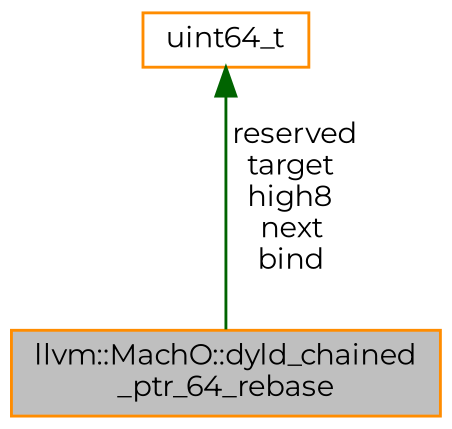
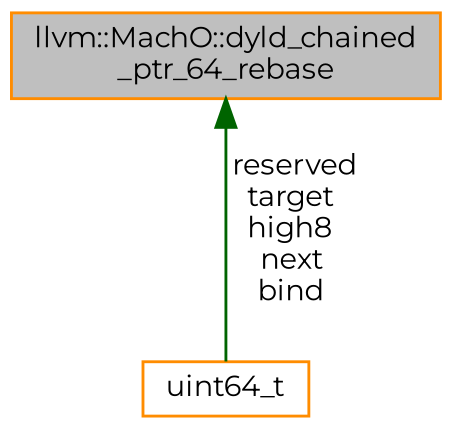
  digraph {
    fontname=Montserrat
    node [color=darkorange fontname=Montserrat fontsize=10 shape=record]
    n1 [fillcolor=grey75 fontcolor=black height=0.2 label="llvm::MachO::dyld_chained\l_ptr_64_rebase" style=filled width=0.4]
    n2 [height=0.2 label=uint64_t width=0.4]
-   n2 -> n1 [color=darkgreen dir=back fontname=Montserrat fontsize=10 label=" reserved\ntarget\nhigh8\nnext\nbind" labelfontname=Helvetica labelfontsize=10 style=solid]
+   n1 -> n2 [color=darkgreen dir=back fontname=Montserrat fontsize=10 label=" reserved\ntarget\nhigh8\nnext\nbind" labelfontname=Helvetica labelfontsize=10 style=solid]
  }
